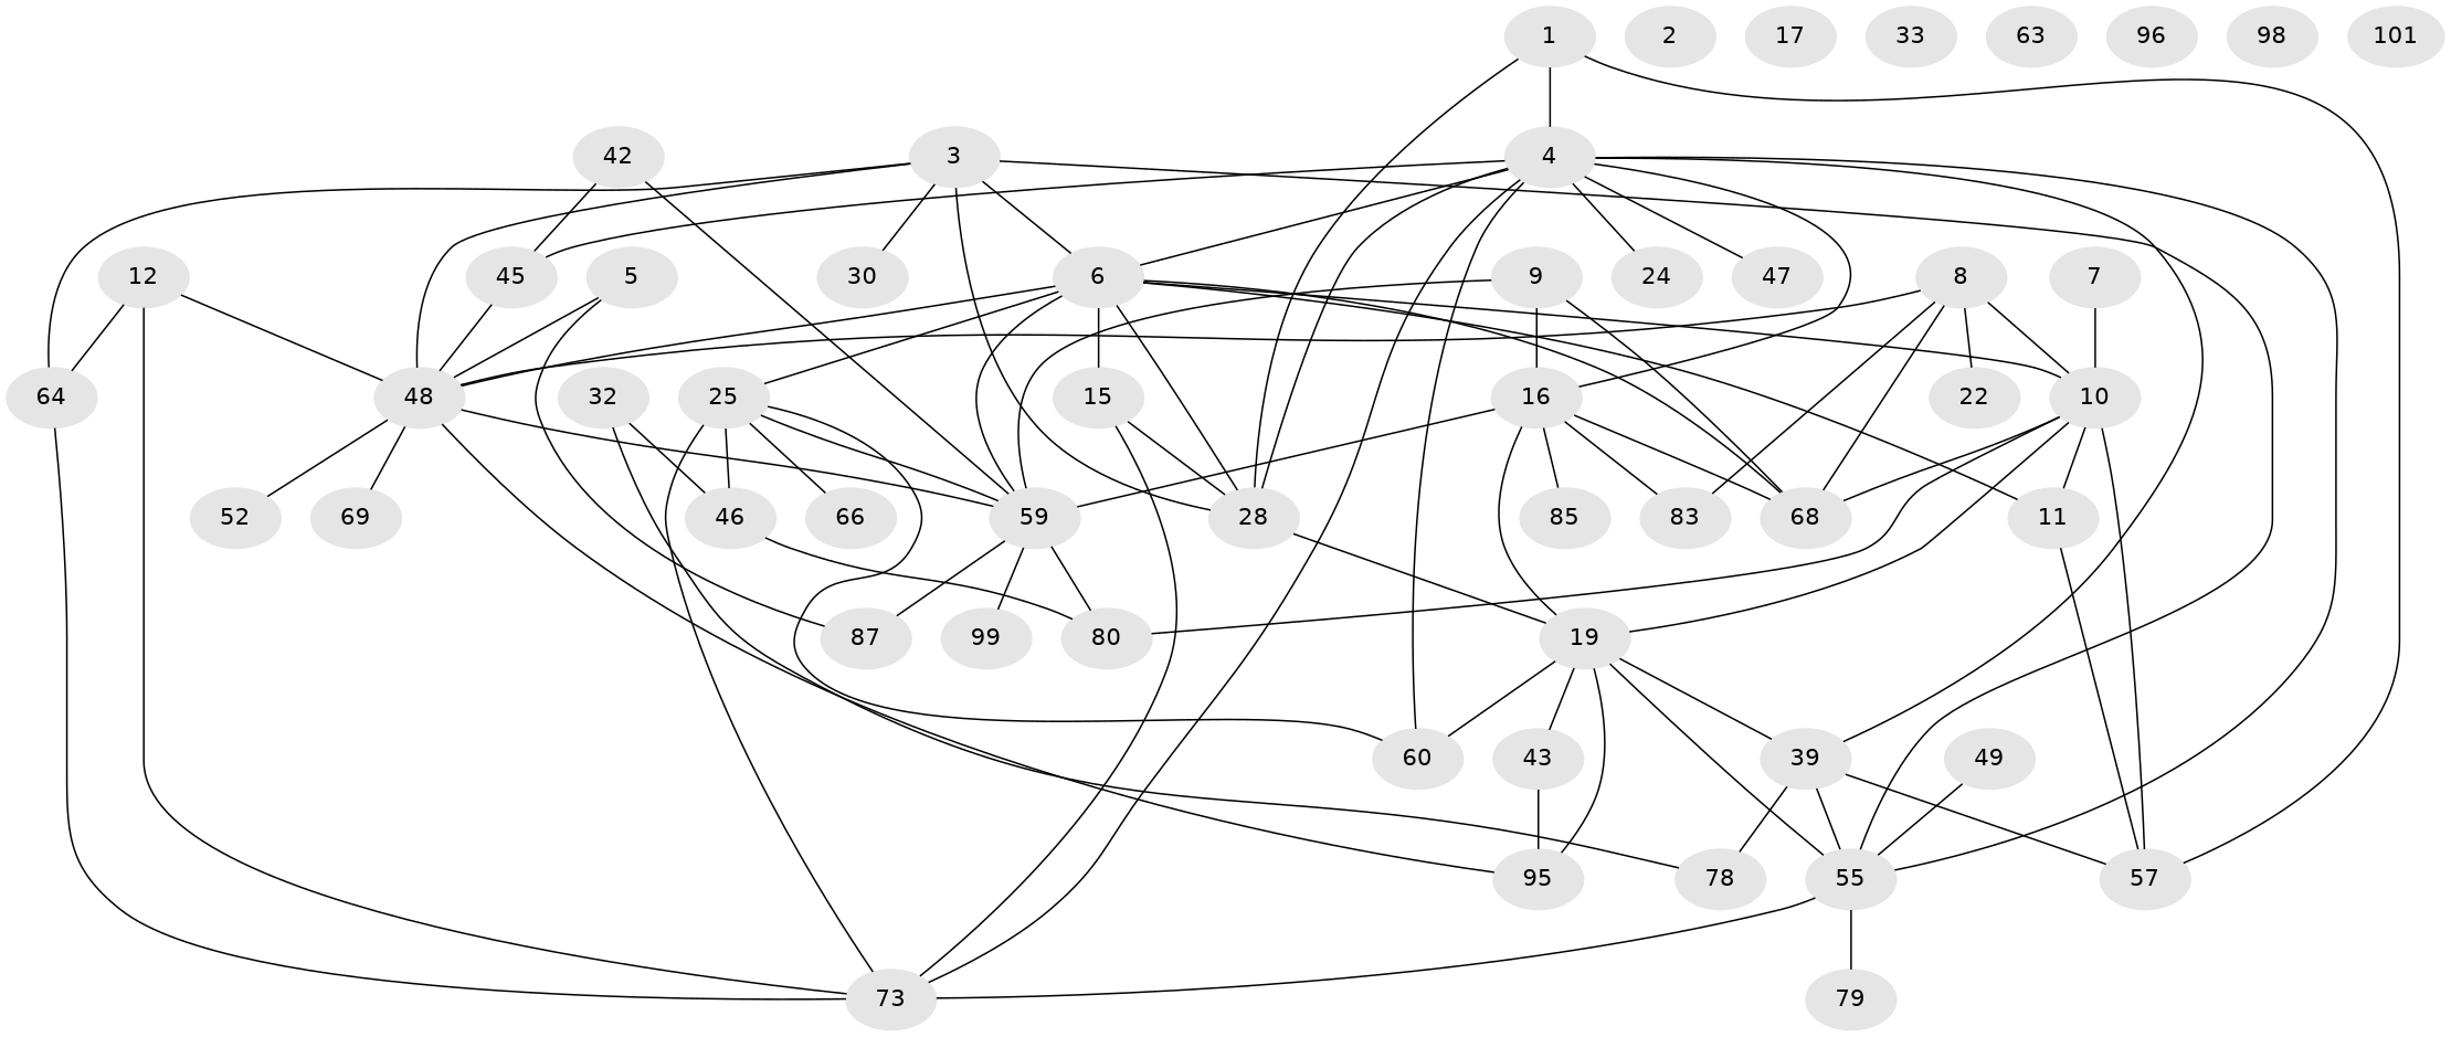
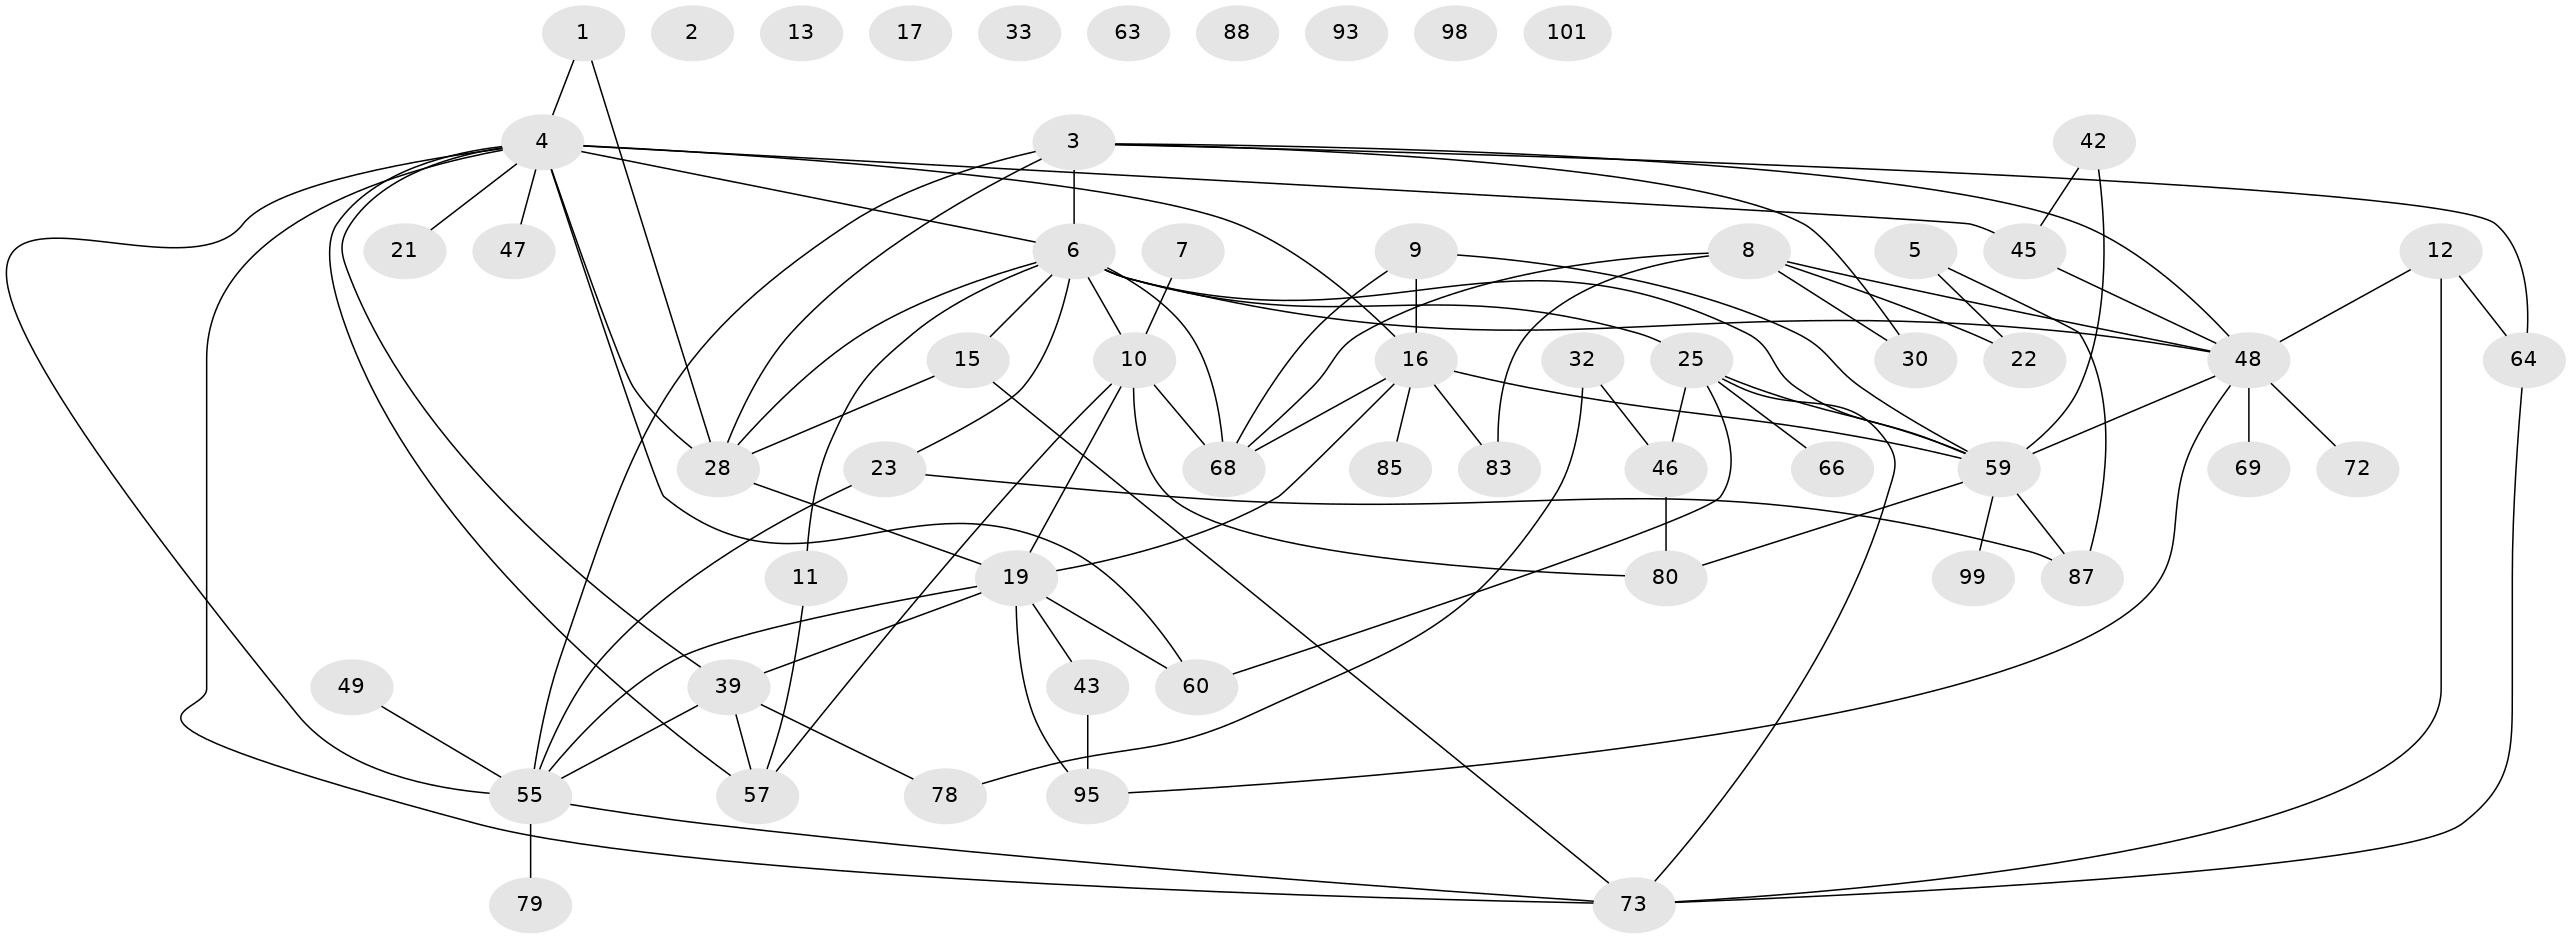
  graph {
    fontname="DejaVu Sans"
    node [color=gray90 fontname="DejaVu Sans" style=filled]
    edge [fontname="DejaVu Sans"]
    1 [super="+14"]
    4 [super="+97+61"]
    n3 [label=28 super="+37"]
    57
    6 [super="+28+108+50"]
    55 [super="+70"]
    16 [super="+31+36+20+35"]
-   24
+   24 [label=21]
    39 [super="+103+65+52"]
    45 [super="+67"]
    47
    60
    73 [super="+74"]
    19 [super="+91+54"]
    2
    3 [super="+44+21"]
    30
    48 [super="+53+111"]
    64
    10 [super="+56"]
    11 [super="+29"]
    15 [super="+106+40"]
+   23 [super="+110"]
    25 [super="+105+38"]
    59 [super="+102+93"]
    68
    95 [super="+107"]
    69
-   72 [label=52]
+   72
    79
    83
    85
    78
    5
    87
    80
    46 [super="+100+76"]
    66
    99
    7 [super="+41"]
    8 [super="+26"]
    22
    9 [super="+71"]
    43
    12
+   13 [super="+27"]
    17
    32 [super="+58"]
    33
    42 [super="+77"]
    49 [super="+89+86"]
    63
-   96
+   88
+   96 [label=93]
    98
    101
    1 -- 4
    1 -- n3
-   1 -- 57
+   4 -- 57
    4 -- n3
    4 -- 6
    4 -- 55
    4 -- 16
    4 -- 24
    4 -- 39
    4 -- 45
    4 -- 47
    4 -- 60
    4 -- 73
    n3 -- 19
    6 -- n3
    6 -- 48
    6 -- 10
    6 -- 11
    6 -- 15
+   6 -- 23
    6 -- 25
    6 -- 59
    6 -- 68
    55 -- 73
    55 -- 79
    16 -- 19
    16 -- 59 [weight=2]
    16 -- 68
    16 -- 83
    16 -- 85
    39 -- 57
    39 -- 55
    39 -- 78
    45 -- 48
    19 -- 55
    19 -- 39
    19 -- 60
    19 -- 95
    19 -- 43
    3 -- n3
    3 -- 6 [weight=2]
    3 -- 55
    3 -- 30
    3 -- 48
    3 -- 64
    48 -- 59
    48 -- 95
    48 -- 69
    48 -- 72
    64 -- 73
    10 -- 57
    10 -- 19
-   10 -- 11
    10 -- 68
    10 -- 80
    11 -- 57
    15 -- n3
    15 -- 73
+   23 -- 55
+   23 -- 87
    25 -- 60
    25 -- 73
    25 -- 59 [weight=2]
    25 -- 46 [weight=2]
    25 -- 66
    59 -- 87
    59 -- 80
    59 -- 99
-   5 -- 48
+   5 -- 22
    5 -- 87
    46 -- 80
    7 -- 10
    8 -- 48
-   8 -- 10
+   8 -- 30
    8 -- 68
    8 -- 83
    8 -- 22
    9 -- 16
    9 -- 59
    9 -- 68
    43 -- 95
    12 -- 73
    12 -- 48
    12 -- 64
    32 -- 78
    32 -- 46
    42 -- 45
    42 -- 59
    49 -- 55
  }
